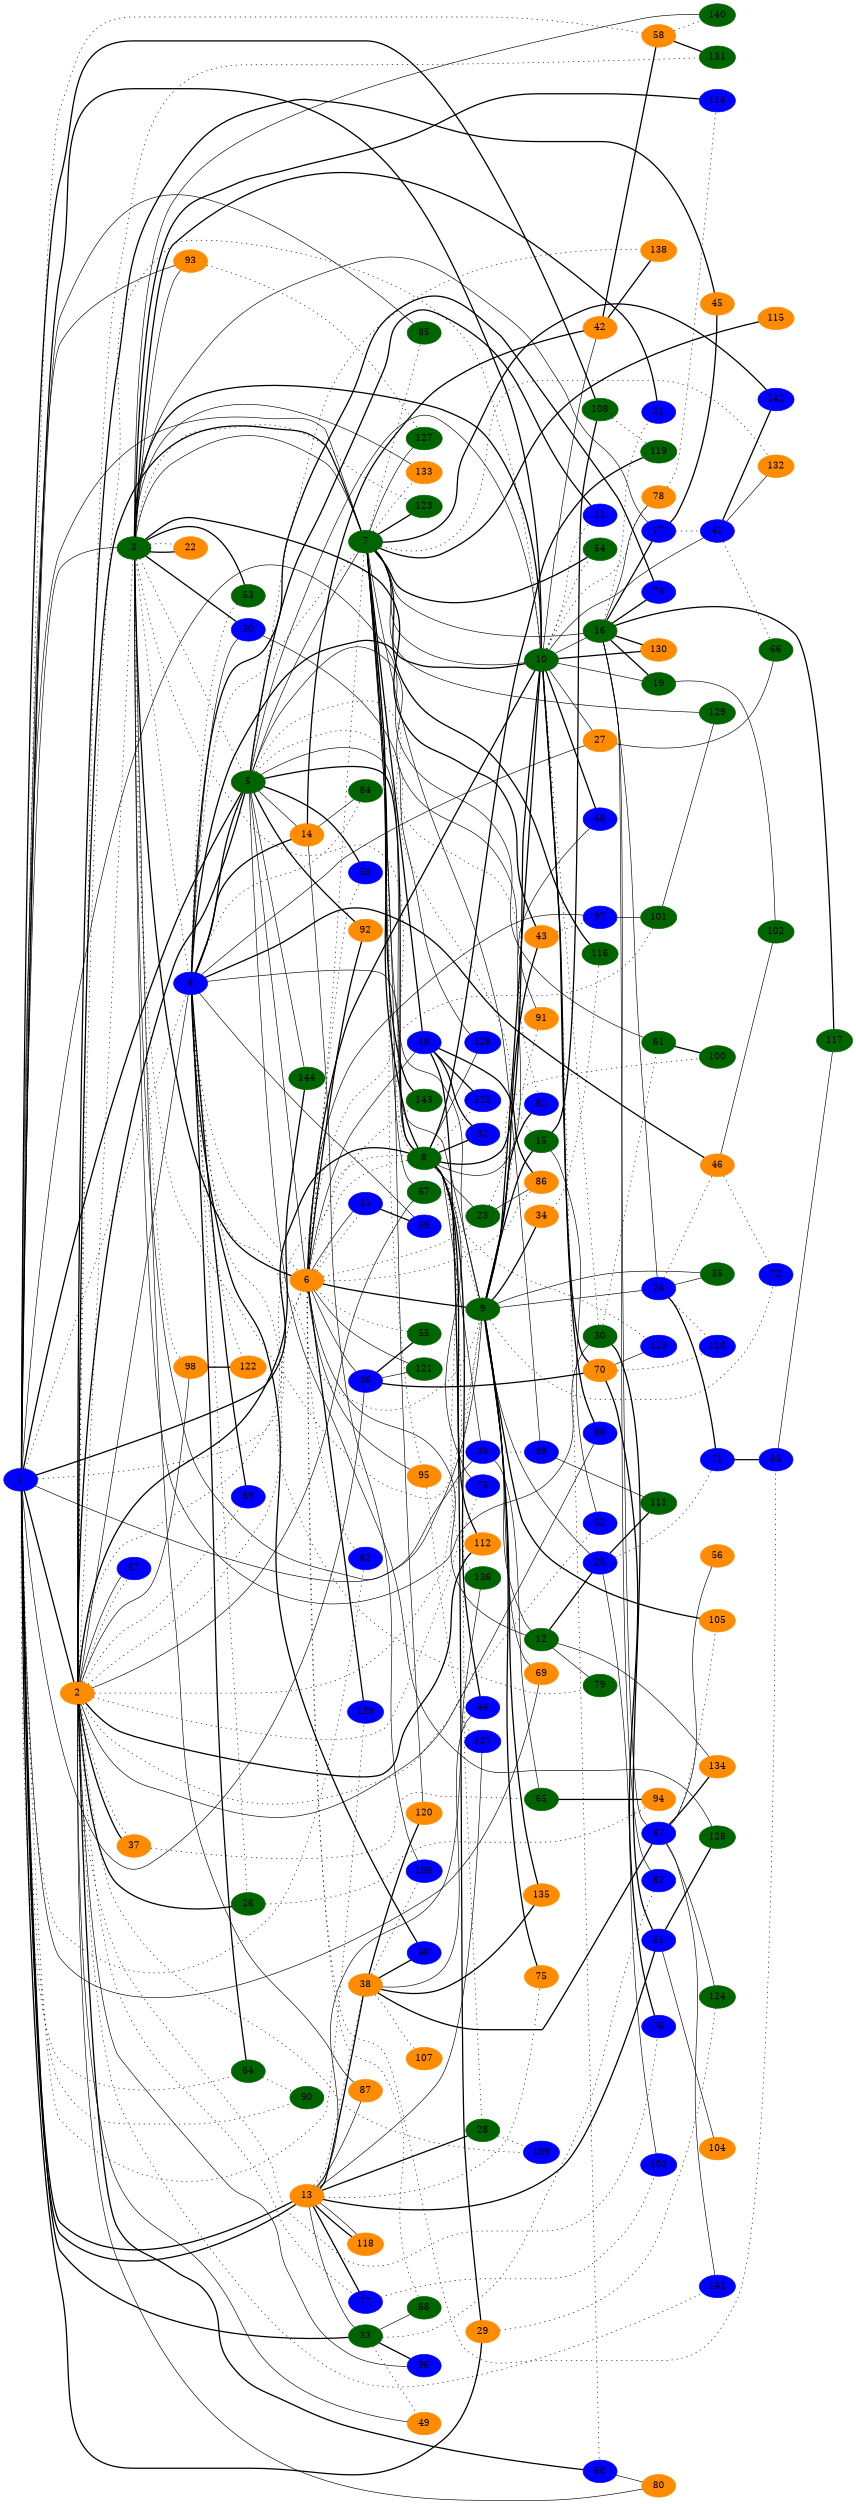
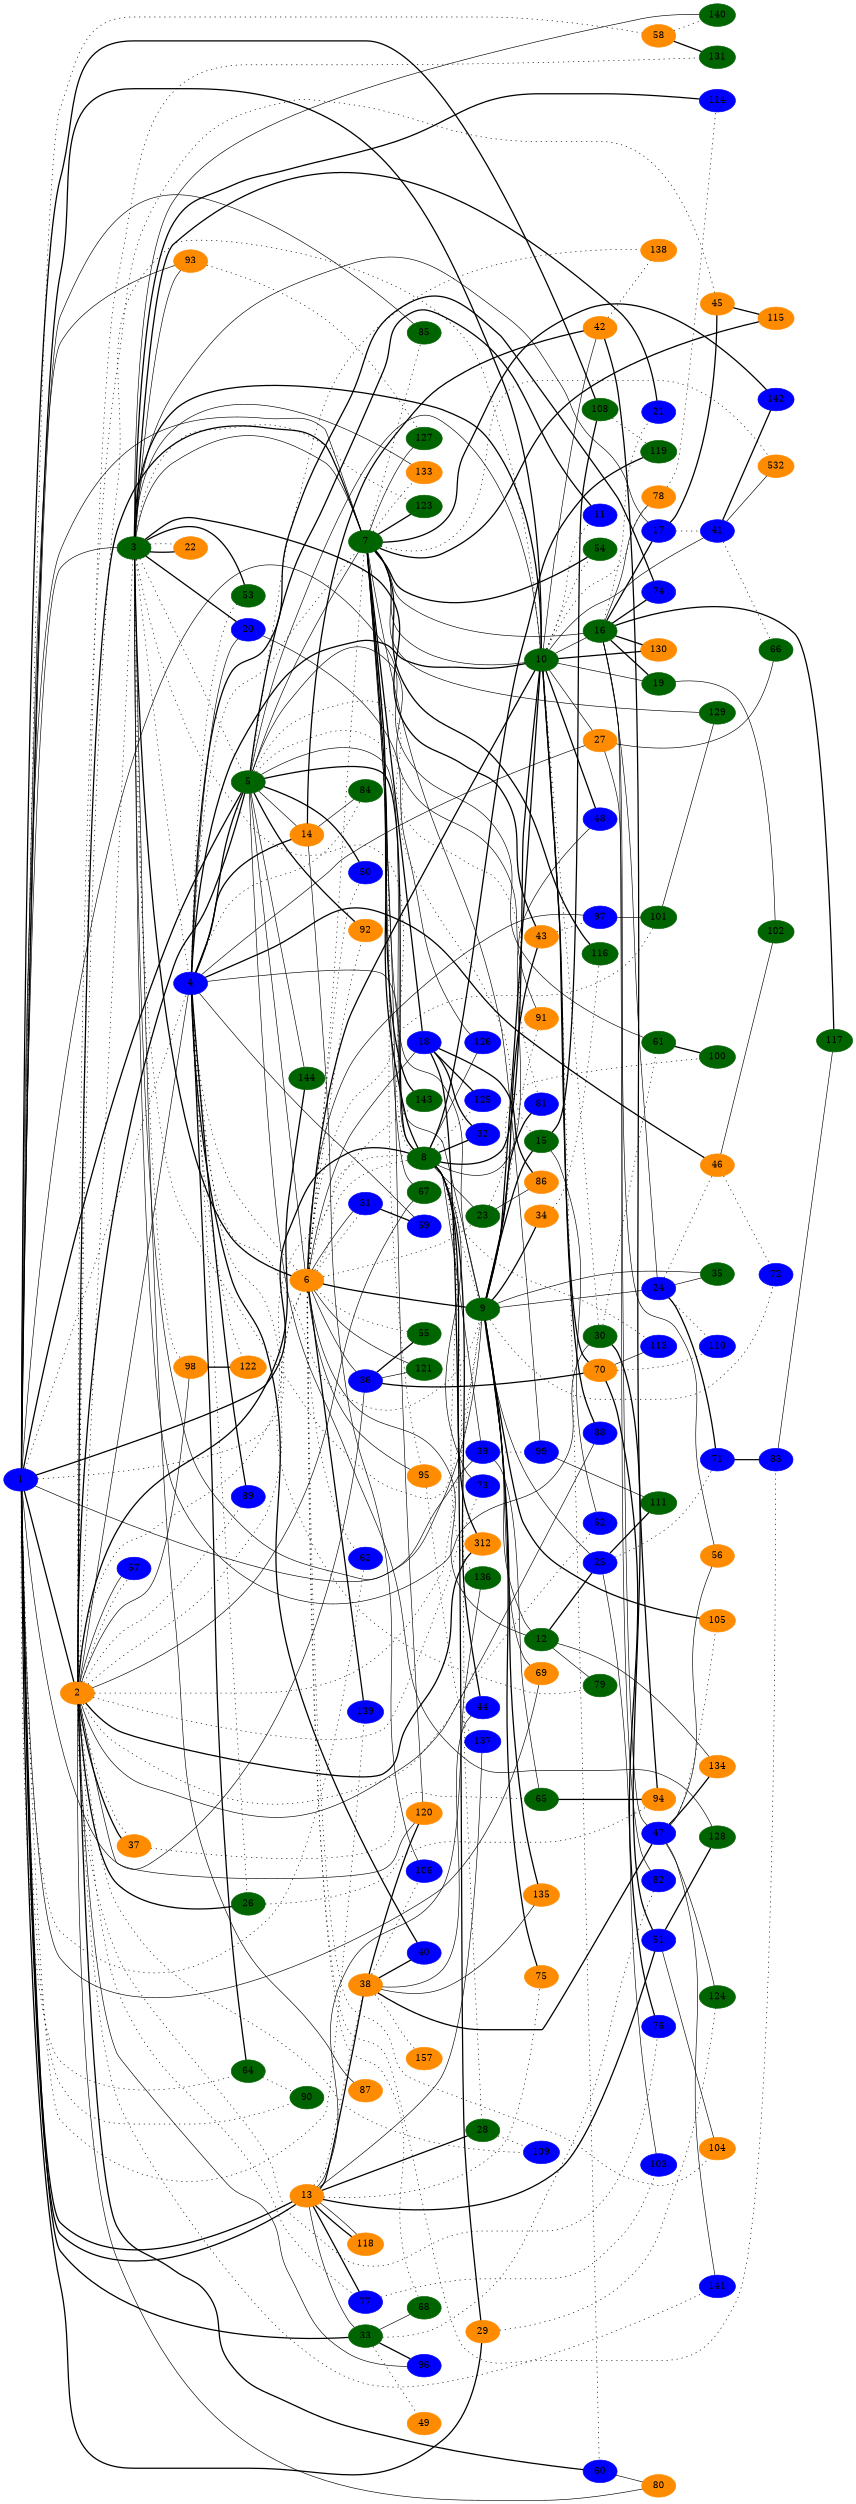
  graph {
    rankdir=LR
    node [color=blue style=filled]
    edge [style=solid]
    2 [color=darkorange]
    1
    3 [color=darkgreen]
    4
    5 [color=darkgreen]
    6 [color=darkorange]
    7 [color=darkgreen]
    8 [color=darkgreen]
    9 [color=darkgreen]
    10 [color=darkgreen]
    13 [color=darkorange]
    29 [color=darkorange]
    33 [color=darkgreen]
    36
    58 [color=darkorange]
    61 [color=darkgreen]
    62
    64 [color=darkgreen]
    69 [color=darkorange]
    85 [color=darkgreen]
    90 [color=darkgreen]
    93 [color=darkorange]
    108 [color=darkgreen]
    139
    26 [color=darkgreen]
    37 [color=darkorange]
    45 [color=darkorange]
    49 [color=darkorange]
    52
    57
    60
    67 [color=darkgreen]
    73
    76
    77
    80 [color=darkorange]
    88
    89
    96
    98 [color=darkorange]
    109
-   112 [color=darkorange]
+   112 [color=darkorange label=312]
    131 [color=darkgreen]
    141
    144 [color=darkgreen]
    17
    20
    21
    22 [color=darkorange]
    30 [color=darkgreen]
    39
    43 [color=darkorange]
    53 [color=darkgreen]
    87 [color=darkorange]
    114
    123 [color=darkgreen]
    133 [color=darkorange]
    140 [color=darkgreen]
    14 [color=darkorange]
    27 [color=darkorange]
    40
    46 [color=darkorange]
    59
    74
    79 [color=darkgreen]
    84 [color=darkgreen]
    122 [color=darkorange]
    11
    15 [color=darkgreen]
    50
    81
    91 [color=darkorange]
    92 [color=darkorange]
    128 [color=darkgreen]
    138 [color=darkorange]
    12 [color=darkgreen]
    18
    23 [color=darkgreen]
    31
    55 [color=darkgreen]
    68 [color=darkgreen]
    83
    95 [color=darkorange]
    97
    101 [color=darkgreen]
    104 [color=darkorange]
    121 [color=darkgreen]
    143 [color=darkgreen]
    16 [color=darkgreen]
    54 [color=darkgreen]
    99
    115 [color=darkorange]
    116 [color=darkgreen]
    120 [color=darkorange]
    127 [color=darkgreen]
    129 [color=darkgreen]
-   132 [color=darkorange]
+   132 [color=darkorange label=532]
    142
    28 [color=darkgreen]
    32
    44
    48
    113
    119 [color=darkgreen]
    125
    126
    136 [color=darkgreen]
    34 [color=darkorange]
    24
    25
    35 [color=darkgreen]
    72
    75 [color=darkorange]
    105 [color=darkorange]
    135 [color=darkorange]
    19 [color=darkgreen]
    41
    42 [color=darkorange]
    70 [color=darkorange]
    78 [color=darkorange]
    130 [color=darkorange]
    38 [color=darkorange]
    51
    118 [color=darkorange]
    137
    124 [color=darkgreen]
    82
    100 [color=darkgreen]
    94 [color=darkorange]
    65 [color=darkgreen]
    103
    106
    56 [color=darkorange]
    66 [color=darkgreen]
    102 [color=darkgreen]
    134 [color=darkorange]
    86 [color=darkorange]
    117 [color=darkgreen]
-   107 [color=darkorange]
+   107 [color=darkorange label=157]
    47
    111 [color=darkgreen]
    71
    110
    2 -- 3 [style=dotted]
    2 -- 4
    2 -- 5 [style=bold]
    2 -- 6 [style=dotted]
    2 -- 7 [style=bold]
    2 -- 8 [style=dotted]
    2 -- 9 [style=dotted]
    2 -- 10 [style=dotted]
    2 -- 26 [style=bold]
    2 -- 37 [style=bold]
    2 -- 37 [style=dotted]
-   2 -- 45 [style=bold]
-   2 -- 49
+   2 -- 45 [style=dotted]
+   2 -- 120
    2 -- 52 [style=dotted]
    2 -- 57 [style=dotted]
    2 -- 57
    2 -- 60 [style=bold]
    2 -- 67
    2 -- 73 [style=dotted]
    2 -- 76 [style=dotted]
    2 -- 77 [style=dotted]
    2 -- 80
    2 -- 88
    2 -- 89 [style=dotted]
    2 -- 96
    2 -- 98
    2 -- 109 [style=dotted]
    2 -- 112 [style=bold]
    2 -- 131 [style=dotted]
    2 -- 141 [style=dotted]
    2 -- 144 [style=bold]
    1 -- 2 [style=bold]
    1 -- 3
    1 -- 4 [style=dotted]
    1 -- 5 [style=bold]
    1 -- 6 [style=dotted]
    1 -- 7
    1 -- 8 [style=bold]
    1 -- 9
    1 -- 10 [style=bold]
    1 -- 13 [style=bold]
    1 -- 13 [style=bold]
    1 -- 29 [style=bold]
    1 -- 33 [style=bold]
    1 -- 36
    1 -- 58 [style=dotted]
    1 -- 61
    1 -- 62 [style=dotted]
    1 -- 64 [style=dotted]
    1 -- 69
    1 -- 85
    1 -- 90 [style=dotted]
    1 -- 93
    1 -- 108 [style=bold]
    1 -- 139 [style=dotted]
    3 -- 4 [style=dotted]
    3 -- 5 [style=dotted]
    3 -- 6 [style=bold]
    3 -- 7
    3 -- 8 [style=dotted]
    3 -- 9 [style=dotted]
    3 -- 10 [style=bold]
    3 -- 93
    3 -- 98 [style=dotted]
    3 -- 17
    3 -- 20 [style=bold]
    3 -- 21 [style=bold]
    3 -- 22 [style=bold]
    3 -- 22 [style=dotted]
    3 -- 30
    3 -- 39
    3 -- 43 [style=bold]
    3 -- 53 [style=bold]
    3 -- 87
    3 -- 114 [style=bold]
    3 -- 123 [style=dotted]
    3 -- 133
    3 -- 140
    4 -- 5 [style=bold]
    4 -- 6 [style=dotted]
    4 -- 7 [style=dotted]
    4 -- 8
    4 -- 9 [style=dotted]
    4 -- 10 [style=bold]
    4 -- 64 [style=bold]
    4 -- 26 [style=dotted]
    4 -- 89 [style=bold]
    4 -- 20
    4 -- 53 [style=dotted]
    4 -- 14 [style=bold]
    4 -- 27
    4 -- 40 [style=bold]
    4 -- 46 [style=bold]
    4 -- 59
    4 -- 74 [style=bold]
    4 -- 79 [style=dotted]
    4 -- 84 [style=dotted]
    4 -- 122 [style=dotted]
    5 -- 6
    5 -- 7
    5 -- 8 [style=bold]
    5 -- 9
    5 -- 10
    5 -- 144
    5 -- 14
    5 -- 11 [style=bold]
    5 -- 15 [style=dotted]
    5 -- 50 [style=bold]
    5 -- 81 [style=dotted]
    5 -- 91
    5 -- 92 [style=bold]
    5 -- 128
    5 -- 138 [style=dotted]
    6 -- 7 [style=dotted]
    6 -- 8 [style=dotted]
    6 -- 9 [style=bold]
    6 -- 10 [style=bold]
    6 -- 36
    6 -- 62 [style=dotted]
    6 -- 139 [style=bold]
    6 -- 50 [style=dotted]
-   6 -- 92 [style=bold]
+   6 -- 92 [style=dotted]
    6 -- 12
    6 -- 18
    6 -- 23 [style=dotted]
    6 -- 31 [style=dotted]
    6 -- 31
    6 -- 55 [style=dotted]
    6 -- 68 [style=dotted]
    6 -- 83 [style=dotted]
    6 -- 95
    6 -- 97
    6 -- 101 [style=dotted]
-   6 -- 86 [style=dotted]
+   6 -- 104 [style=dotted]
    6 -- 121
    6 -- 143 [style=dotted]
    7 -- 8 [style=bold]
    7 -- 9
    7 -- 10
    7 -- 85 [style=dotted]
    7 -- 67
    7 -- 123 [style=bold]
    7 -- 133 [style=dotted]
    7 -- 18 [style=bold]
    7 -- 95 [style=dotted]
    7 -- 143 [style=bold]
    7 -- 16
    7 -- 54 [style=bold]
    7 -- 99
    7 -- 115 [style=bold]
    7 -- 116 [style=bold]
    7 -- 120
    7 -- 127
    7 -- 129
    7 -- 132 [style=dotted]
    7 -- 142 [style=bold]
    8 -- 9 [style=dotted]
    8 -- 10 [style=bold]
    8 -- 73
    8 -- 112 [style=bold]
    8 -- 39
    8 -- 23
    8 -- 28 [style=dotted]
    8 -- 32 [style=bold]
    8 -- 44 [style=bold]
    8 -- 48
    8 -- 113 [style=dotted]
    8 -- 119 [style=bold]
    8 -- 125 [style=dotted]
    8 -- 126
    8 -- 136 [style=dotted]
    9 -- 10 [style=bold]
    9 -- 69
    9 -- 43 [style=bold]
    9 -- 15 [style=bold]
    9 -- 81 [style=bold]
    9 -- 91 [style=dotted]
    9 -- 12
    9 -- 34 [style=bold]
    9 -- 24
    9 -- 25
    9 -- 35
    9 -- 72 [style=dotted]
    9 -- 75 [style=bold]
    9 -- 105 [style=bold]
    9 -- 135 [style=bold]
    10 -- 60 [style=dotted]
    10 -- 88 [style=bold]
    10 -- 30 [style=dotted]
    10 -- 27
    10 -- 11 [style=dotted]
    10 -- 16
    10 -- 54 [style=dotted]
    10 -- 48 [style=bold]
    10 -- 19
    10 -- 41
    10 -- 42
    10 -- 70 [style=bold]
    10 -- 78 [style=dotted]
    10 -- 130 [style=bold]
    13 -- 33
    13 -- 77 [style=bold]
-   13 -- 87
    13 -- 28 [style=bold]
    13 -- 136
    13 -- 75 [style=dotted]
    13 -- 38 [style=bold]
    13 -- 38 [style=dotted]
    13 -- 51 [style=bold]
    13 -- 118 [style=bold]
    13 -- 118
    13 -- 137
    29 -- 124 [style=dotted]
    33 -- 49 [style=dotted]
    33 -- 96 [style=bold]
    33 -- 68
    33 -- 82 [style=dotted]
    36 -- 55 [style=bold]
    36 -- 121
    36 -- 70 [style=bold]
    58 -- 131 [style=bold]
    58 -- 140 [style=dotted]
    61 -- 100 [style=bold]
    64 -- 90 [style=dotted]
    93 -- 127 [style=dotted]
    108 -- 119 [style=dotted]
    26 -- 94 [style=dotted]
    37 -- 65 [style=dotted]
+   45 -- 115 [style=bold]
    60 -- 80
    77 -- 103 [style=dotted]
    98 -- 122 [style=bold]
    17 -- 45 [style=bold]
    17 -- 41 [style=dotted]
    20 -- 126
    30 -- 61 [style=dotted]
    30 -- 51 [style=bold]
    39 -- 99 [style=dotted]
    39 -- 65
    43 -- 97 [style=dotted]
    14 -- 84
    14 -- 42 [style=bold]
    14 -- 106
+   27 -- 56
    27 -- 66
    46 -- 72 [style=dotted]
    46 -- 102
    15 -- 108 [style=bold]
    15 -- 52
    12 -- 79
    12 -- 25 [style=bold]
    12 -- 134
    18 -- 29 [style=bold]
    18 -- 32 [style=bold]
    18 -- 125 [style=bold]
    18 -- 86 [style=bold]
    23 -- 100 [style=dotted]
    23 -- 86
    31 -- 59 [style=bold]
    83 -- 117
    95 -- 137 [style=dotted]
    97 -- 101
    101 -- 129
    16 -- 17 [style=bold]
    16 -- 21 [style=dotted]
    16 -- 74 [style=bold]
    16 -- 24
    16 -- 19 [style=bold]
    16 -- 78
    16 -- 130 [style=bold]
    16 -- 82
    16 -- 117 [style=bold]
    16 -- 47
    99 -- 111
    28 -- 109 [style=dotted]
    34 -- 116 [style=dotted]
    24 -- 46 [style=dotted]
    24 -- 35
    24 -- 71 [style=bold]
    24 -- 110 [style=dotted]
    25 -- 103
    25 -- 111 [style=bold]
    25 -- 71 [style=dotted]
    19 -- 102
    41 -- 132
    41 -- 142 [style=bold]
    41 -- 66 [style=dotted]
-   42 -- 58 [style=bold]
-   42 -- 138 [style=bold]
+   42 -- 94 [style=bold]
+   42 -- 138 [style=dotted]
    70 -- 76 [style=bold]
    70 -- 113
    70 -- 110 [style=dotted]
    78 -- 114 [style=dotted]
    38 -- 40 [style=bold]
    38 -- 120 [style=bold]
    38 -- 44
-   38 -- 135 [style=bold]
+   38 -- 135
    38 -- 106 [style=dotted]
    38 -- 107 [style=dotted]
    38 -- 47 [style=bold]
    51 -- 128 [style=bold]
    51 -- 104
    65 -- 94 [style=bold]
    47 -- 141
    47 -- 105 [style=dotted]
    47 -- 124
    47 -- 56
    47 -- 134 [style=bold]
    71 -- 83 [style=bold]
  }
